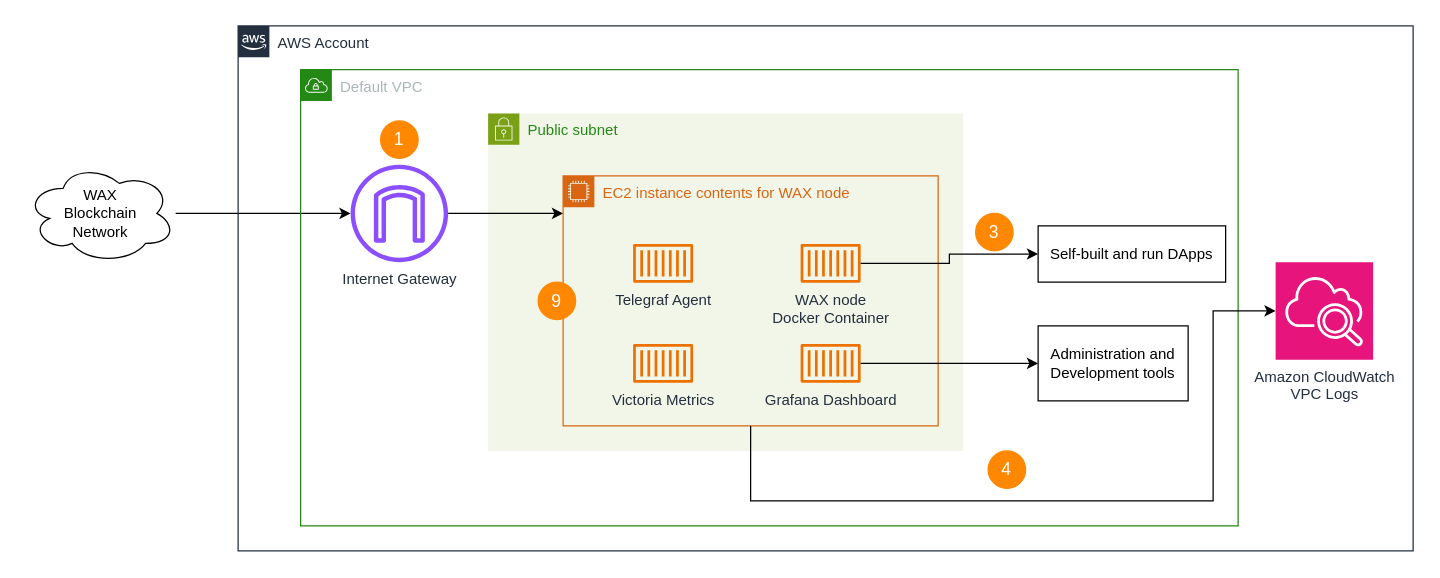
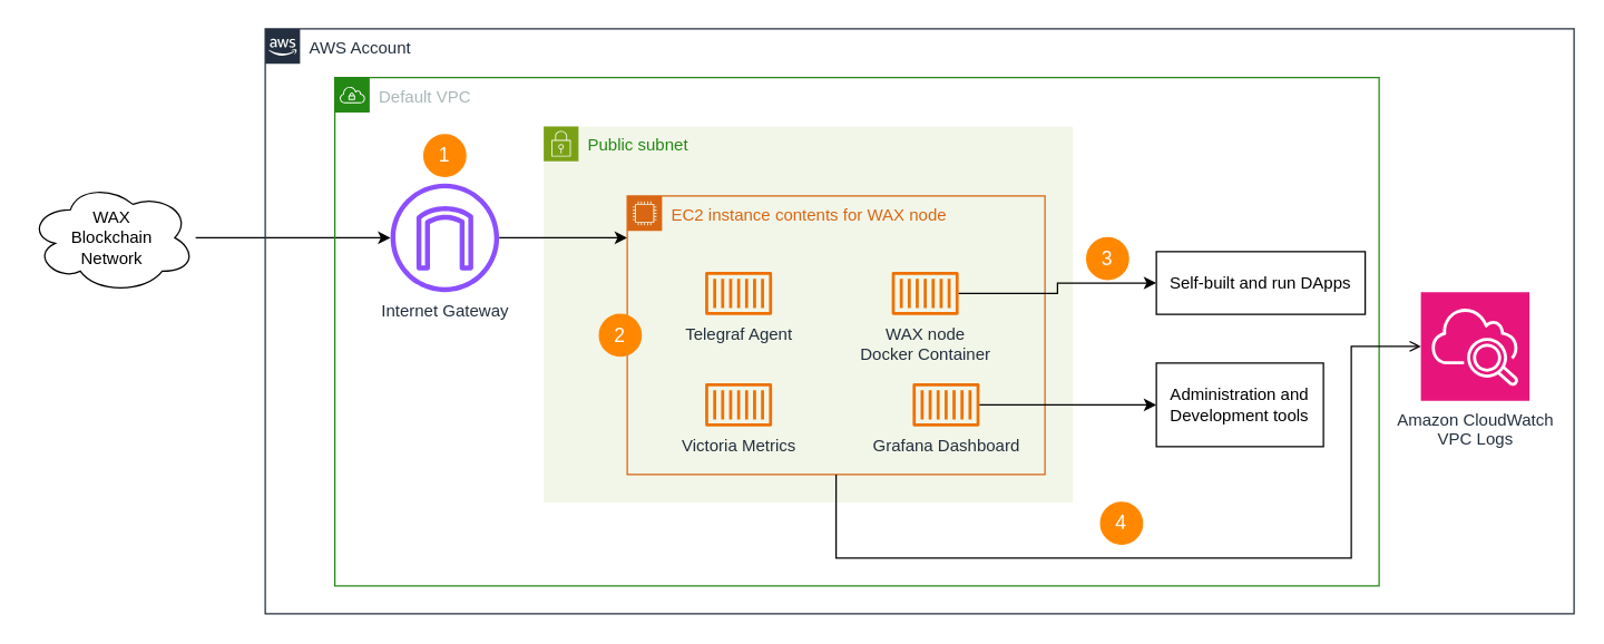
  <mxCell id="0" />
  <mxCell id="1" parent="0" />
  <mxCell id="2" style="edgeStyle=orthogonalEdgeStyle;rounded=0;orthogonalLoop=1;jettySize=auto;html=1;" parent="1" source="3" target="7" edge="1"><mxGeometry relative="1" as="geometry" /></mxCell>
  <mxCell id="3" value="WAX&lt;br&gt;Blockchain&lt;br&gt;Network" style="ellipse;shape=cloud;whiteSpace=wrap;html=1;" parent="1" vertex="1"><mxGeometry x="20" y="130" width="120" height="80" as="geometry" /></mxCell>
  <mxCell id="4" value="AWS Account" style="points=[[0,0],[0.25,0],[0.5,0],[0.75,0],[1,0],[1,0.25],[1,0.5],[1,0.75],[1,1],[0.75,1],[0.5,1],[0.25,1],[0,1],[0,0.75],[0,0.5],[0,0.25]];outlineConnect=0;gradientColor=none;html=1;whiteSpace=wrap;fontSize=12;fontStyle=0;container=1;pointerEvents=0;collapsible=0;recursiveResize=0;shape=mxgraph.aws4.group;grIcon=mxgraph.aws4.group_aws_cloud_alt;strokeColor=#232F3E;fillColor=none;verticalAlign=top;align=left;spacingLeft=30;fontColor=#232F3E;dashed=0;" parent="1" vertex="1"><mxGeometry x="190" y="20" width="940" height="420" as="geometry" /></mxCell>
  <mxCell id="5" value="Public subnet" style="points=[[0,0],[0.25,0],[0.5,0],[0.75,0],[1,0],[1,0.25],[1,0.5],[1,0.75],[1,1],[0.75,1],[0.5,1],[0.25,1],[0,1],[0,0.75],[0,0.5],[0,0.25]];outlineConnect=0;gradientColor=none;html=1;whiteSpace=wrap;fontSize=12;fontStyle=0;container=1;pointerEvents=0;collapsible=0;recursiveResize=0;shape=mxgraph.aws4.group;grIcon=mxgraph.aws4.group_security_group;grStroke=0;strokeColor=#7AA116;fillColor=#F2F6E8;verticalAlign=top;align=left;spacingLeft=30;fontColor=#248814;dashed=0;" parent="4" vertex="1"><mxGeometry x="200" y="70" width="380" height="270" as="geometry" /></mxCell>
  <mxCell id="6" style="edgeStyle=orthogonalEdgeStyle;rounded=0;orthogonalLoop=1;jettySize=auto;html=1;" parent="4" source="7" edge="1"><mxGeometry relative="1" as="geometry"><mxPoint x="260" y="150" as="targetPoint" /></mxGeometry></mxCell>
  <mxCell id="7" value="Internet Gateway" style="sketch=0;outlineConnect=0;fontColor=#232F3E;gradientColor=none;fillColor=#8C4FFF;strokeColor=none;dashed=0;verticalLabelPosition=bottom;verticalAlign=top;align=center;html=1;fontSize=12;fontStyle=0;aspect=fixed;pointerEvents=1;shape=mxgraph.aws4.internet_gateway;" parent="4" vertex="1"><mxGeometry x="90" y="111" width="78" height="78" as="geometry" /></mxCell>
  <mxCell id="8" value="Self-built and run DApps" style="rounded=0;whiteSpace=wrap;html=1;" parent="4" vertex="1"><mxGeometry x="640" y="160" width="150" height="45" as="geometry" /></mxCell>
  <mxCell id="9" value="&lt;font style=&quot;font-size: 14px;&quot; color=&quot;#ffffff&quot;&gt;1&lt;/font&gt;" style="ellipse;whiteSpace=wrap;html=1;strokeColor=#FF8800;fillColor=#FF8800;" parent="4" vertex="1"><mxGeometry x="114" y="76" width="30" height="30" as="geometry" /></mxCell>
  <mxCell id="10" value="Default VPC" style="points=[[0,0],[0.25,0],[0.5,0],[0.75,0],[1,0],[1,0.25],[1,0.5],[1,0.75],[1,1],[0.75,1],[0.5,1],[0.25,1],[0,1],[0,0.75],[0,0.5],[0,0.25]];outlineConnect=0;gradientColor=none;html=1;whiteSpace=wrap;fontSize=12;fontStyle=0;container=0;pointerEvents=0;collapsible=0;recursiveResize=0;shape=mxgraph.aws4.group;grIcon=mxgraph.aws4.group_vpc;strokeColor=#248814;fillColor=none;verticalAlign=top;align=left;spacingLeft=30;fontColor=#AAB7B8;dashed=0;" parent="4" vertex="1"><mxGeometry x="50" y="35" width="750" height="365" as="geometry" /></mxCell>
  <mxCell id="11" value="Amazon CloudWatch&lt;br&gt;VPC Logs" style="sketch=0;points=[[0,0,0],[0.25,0,0],[0.5,0,0],[0.75,0,0],[1,0,0],[0,1,0],[0.25,1,0],[0.5,1,0],[0.75,1,0],[1,1,0],[0,0.25,0],[0,0.5,0],[0,0.75,0],[1,0.25,0],[1,0.5,0],[1,0.75,0]];points=[[0,0,0],[0.25,0,0],[0.5,0,0],[0.75,0,0],[1,0,0],[0,1,0],[0.25,1,0],[0.5,1,0],[0.75,1,0],[1,1,0],[0,0.25,0],[0,0.5,0],[0,0.75,0],[1,0.25,0],[1,0.5,0],[1,0.75,0]];outlineConnect=0;fontColor=#232F3E;fillColor=#E7157B;strokeColor=#ffffff;dashed=0;verticalLabelPosition=bottom;verticalAlign=top;align=center;html=1;fontSize=12;fontStyle=0;aspect=fixed;shape=mxgraph.aws4.resourceIcon;resIcon=mxgraph.aws4.cloudwatch_2;" parent="4" vertex="1"><mxGeometry x="830" y="189" width="78" height="78" as="geometry" /></mxCell>
  <mxCell id="12" value="EC2 instance contents for WAX node" style="points=[[0,0],[0.25,0],[0.5,0],[0.75,0],[1,0],[1,0.25],[1,0.5],[1,0.75],[1,1],[0.75,1],[0.5,1],[0.25,1],[0,1],[0,0.75],[0,0.5],[0,0.25]];outlineConnect=0;gradientColor=none;html=1;whiteSpace=wrap;fontSize=12;fontStyle=0;container=1;pointerEvents=0;collapsible=0;recursiveResize=0;shape=mxgraph.aws4.group;grIcon=mxgraph.aws4.group_ec2_instance_contents;strokeColor=#D86613;fillColor=none;verticalAlign=top;align=left;spacingLeft=30;fontColor=#D86613;dashed=0;" parent="4" vertex="1"><mxGeometry x="260" y="120" width="300" height="200" as="geometry" /></mxCell>
- <mxCell id="13" value="&lt;font style=&quot;font-size: 14px;&quot; color=&quot;#ffffff&quot;&gt;9&lt;/font&gt;" style="ellipse;whiteSpace=wrap;html=1;strokeColor=#FF8800;fillColor=#FF8800;" parent="12" vertex="1"><mxGeometry x="-20" y="85" width="30" height="30" as="geometry" /></mxCell>
+ <mxCell id="13" value="&lt;font style=&quot;font-size: 14px;&quot; color=&quot;#ffffff&quot;&gt;2&lt;/font&gt;" style="ellipse;whiteSpace=wrap;html=1;strokeColor=#FF8800;fillColor=#FF8800;" parent="12" vertex="1"><mxGeometry x="-20" y="85" width="30" height="30" as="geometry" /></mxCell>
  <mxCell id="14" value="Telegraf Agent" style="sketch=0;outlineConnect=0;fontColor=#232F3E;gradientColor=none;fillColor=#ED7100;strokeColor=none;dashed=0;verticalLabelPosition=bottom;verticalAlign=top;align=center;html=1;fontSize=12;fontStyle=0;aspect=fixed;pointerEvents=1;shape=mxgraph.aws4.container_1;" vertex="1" parent="12"><mxGeometry x="56" y="54.5" width="48" height="31" as="geometry" /></mxCell>
  <mxCell id="15" value="Victoria Metrics" style="sketch=0;outlineConnect=0;fontColor=#232F3E;gradientColor=none;fillColor=#ED7100;strokeColor=none;dashed=0;verticalLabelPosition=bottom;verticalAlign=top;align=center;html=1;fontSize=12;fontStyle=0;aspect=fixed;pointerEvents=1;shape=mxgraph.aws4.container_1;" vertex="1" parent="12"><mxGeometry x="56" y="134.5" width="48" height="31" as="geometry" /></mxCell>
- <mxCell id="16" value="Grafana Dashboard" style="sketch=0;outlineConnect=0;fontColor=#232F3E;gradientColor=none;fillColor=#ED7100;strokeColor=none;dashed=0;verticalLabelPosition=bottom;verticalAlign=top;align=center;html=1;fontSize=12;fontStyle=0;aspect=fixed;pointerEvents=1;shape=mxgraph.aws4.container_1;" vertex="1" parent="12"><mxGeometry x="190" y="134.5" width="48" height="31" as="geometry" /></mxCell>
+ <mxCell id="16" value="Grafana Dashboard" style="sketch=0;outlineConnect=0;fontColor=#232F3E;gradientColor=none;fillColor=#ED7100;strokeColor=none;dashed=0;verticalLabelPosition=bottom;verticalAlign=top;align=center;html=1;fontSize=12;fontStyle=0;aspect=fixed;pointerEvents=1;shape=mxgraph.aws4.container_1;" vertex="1" parent="12"><mxGeometry x="205" y="134.5" width="48" height="31" as="geometry" /></mxCell>
  <mxCell id="17" value="WAX node &lt;br&gt;Docker Container" style="sketch=0;outlineConnect=0;fontColor=#232F3E;gradientColor=none;fillColor=#ED7100;strokeColor=none;dashed=0;verticalLabelPosition=bottom;verticalAlign=top;align=center;html=1;fontSize=12;fontStyle=0;aspect=fixed;pointerEvents=1;shape=mxgraph.aws4.container_1;" vertex="1" parent="12"><mxGeometry x="190" y="54.5" width="48" height="31" as="geometry" /></mxCell>
  <mxCell id="18" value="Administration and Development tools" style="rounded=0;whiteSpace=wrap;html=1;" parent="4" vertex="1"><mxGeometry x="640" y="240" width="120" height="60" as="geometry" /></mxCell>
  <mxCell id="19" style="edgeStyle=orthogonalEdgeStyle;rounded=0;orthogonalLoop=1;jettySize=auto;html=1;entryX=0;entryY=0.5;entryDx=0;entryDy=0;" parent="4" source="17" target="8" edge="1"><mxGeometry relative="1" as="geometry"><mxPoint x="540" y="190" as="sourcePoint" /></mxGeometry></mxCell>
  <mxCell id="20" style="edgeStyle=orthogonalEdgeStyle;rounded=0;orthogonalLoop=1;jettySize=auto;html=1;entryX=0;entryY=0.5;entryDx=0;entryDy=0;" parent="4" source="16" target="18" edge="1"><mxGeometry relative="1" as="geometry"><mxPoint x="540" y="270" as="sourcePoint" /></mxGeometry></mxCell>
- <mxCell id="21" style="edgeStyle=orthogonalEdgeStyle;rounded=0;orthogonalLoop=1;jettySize=auto;html=1;exitX=0.5;exitY=1;exitDx=0;exitDy=0;entryX=0;entryY=0.5;entryDx=0;entryDy=0;entryPerimeter=0;" parent="4" source="12" target="11" edge="1"><mxGeometry relative="1" as="geometry"><Array as="points"><mxPoint x="410" y="380" /><mxPoint x="780" y="380" /><mxPoint x="780" y="228" /></Array></mxGeometry></mxCell>
+ <mxCell id="21" style="edgeStyle=orthogonalEdgeStyle;rounded=0;orthogonalLoop=1;jettySize=auto;html=1;exitX=0.5;exitY=1;exitDx=0;exitDy=0;entryX=0;entryY=0.5;entryDx=0;entryDy=0;entryPerimeter=0;endArrow=open;" parent="4" source="12" target="11" edge="1"><mxGeometry relative="1" as="geometry"><Array as="points"><mxPoint x="410" y="380" /><mxPoint x="780" y="380" /><mxPoint x="780" y="228" /></Array></mxGeometry></mxCell>
  <mxCell id="22" value="&lt;font color=&quot;#ffffff&quot;&gt;&lt;span style=&quot;font-size: 14px;&quot;&gt;3&lt;/span&gt;&lt;/font&gt;" style="ellipse;whiteSpace=wrap;html=1;strokeColor=#FF8800;fillColor=#FF8800;" parent="4" vertex="1"><mxGeometry x="590" y="150" width="30" height="30" as="geometry" /></mxCell>
  <mxCell id="23" value="&lt;font style=&quot;font-size: 14px;&quot; color=&quot;#ffffff&quot;&gt;4&lt;/font&gt;" style="ellipse;whiteSpace=wrap;html=1;strokeColor=#FF8800;fillColor=#FF8800;" parent="4" vertex="1"><mxGeometry x="600" y="340" width="30" height="30" as="geometry" /></mxCell>
